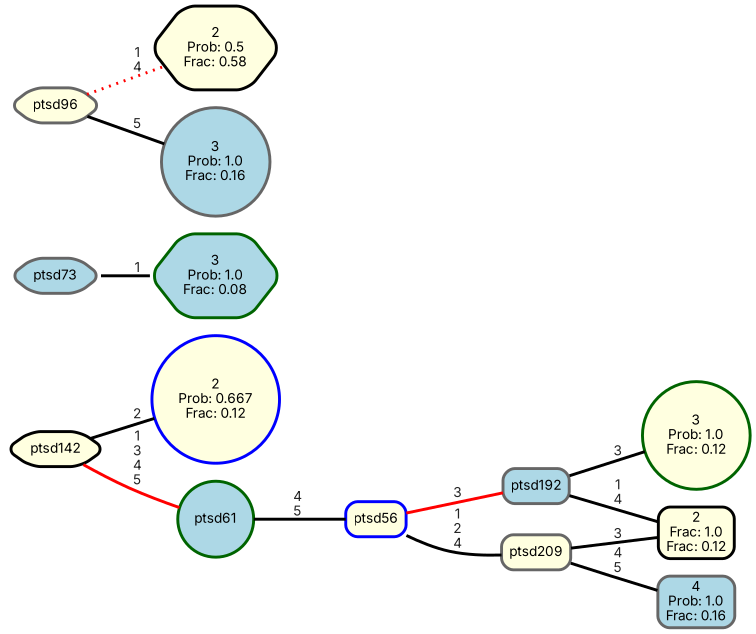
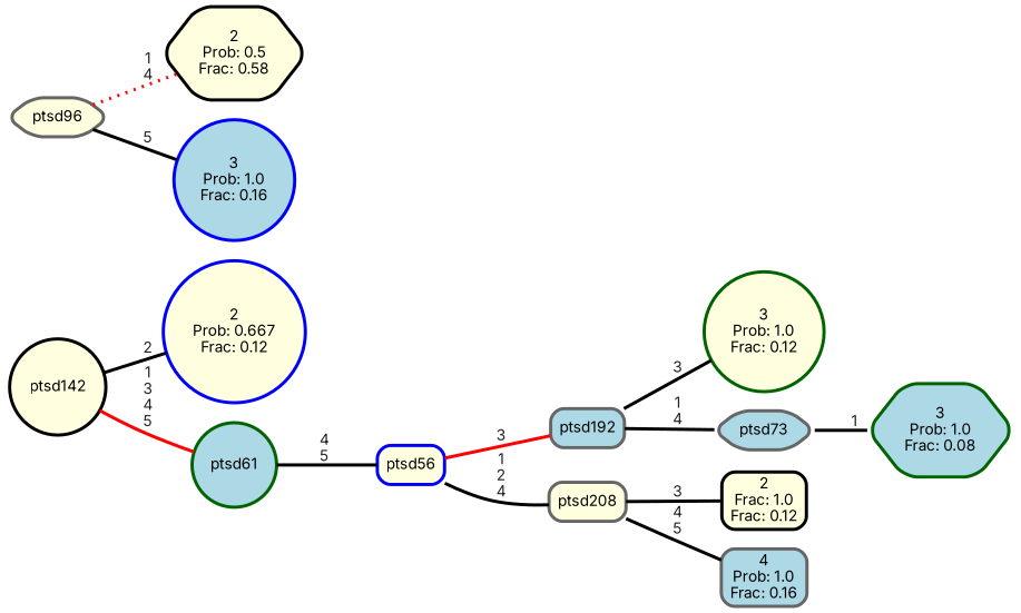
  graph {
    fontname=Inter
    rankdir=LR
    ranksep="0 equally"
    splines=straight
    node [color=gray40 fillcolor=lightyellow fontcolor=black fontname=Inter penwidth=3 shape=circle style="filled, rounded"]
    edge [color=black fontcolor=grey14 fontname=Inter fontweight=bold penwidth=3 style=solid]
    n1 [color=blue label="2\nProb: 0.667\nFrac: 0.12"]
-   n2 [color=black label=ptsd142 shape=hexagon]
+   n2 [color=black label=ptsd142]
    n3 [color=darkgreen fillcolor=lightblue label=ptsd61]
    n4 [color=blue label=ptsd56 shape=box]
    n5 [fillcolor=lightblue label=ptsd192 shape=box]
-   n6 [label=ptsd209 shape=box]
+   n6 [label=ptsd208 shape=box]
    n7 [color=darkgreen label="3\nProb: 1.0\nFrac: 0.12"]
    n8 [fillcolor=lightblue label=ptsd73 shape=hexagon]
    n9 [color=darkgreen fillcolor=lightblue label="3\nProb: 1.0\nFrac: 0.08" shape=hexagon]
    n10 [label=ptsd96 shape=hexagon]
    n11 [color=black label="2\nProb: 0.5\nFrac: 0.58" shape=hexagon]
-   n12 [fillcolor=lightblue label="3\nProb: 1.0\nFrac: 0.16"]
+   n12 [color=blue fillcolor=lightblue label="3\nProb: 1.0\nFrac: 0.16"]
    n13 [color=black label="2\nFrac: 1.0\nFrac: 0.12" shape=box]
    n14 [fillcolor=lightblue label="4\nProb: 1.0\nFrac: 0.16" shape=box]
    subgraph sub_1 {
      rank=same
    }
    n2 -- n1 [label=" 2" style=bold]
    n2 -- n3 [color=red label=" 1\n 3\n 4\n 5"]
    n3 -- n4 [label=" 4\n 5" style=bold]
    n4 -- n5 [color=red label=" 3" style=bold]
    n4 -- n6 [label=" 1\n 2\n 4" style=bold]
    n5 -- n7 [label=" 3"]
-   n5 -- n13 [label=" 1\n 4"]
+   n5 -- n8 [label=" 1\n 4"]
    n6 -- n13 [label=" 3" style=bold]
    n6 -- n14 [label=" 4\n 5"]
    n8 -- n9 [label=" 1"]
    n10 -- n11 [color=red label=" 1\n 4" style=dotted]
    n10 -- n12 [label=" 5"]
  }
